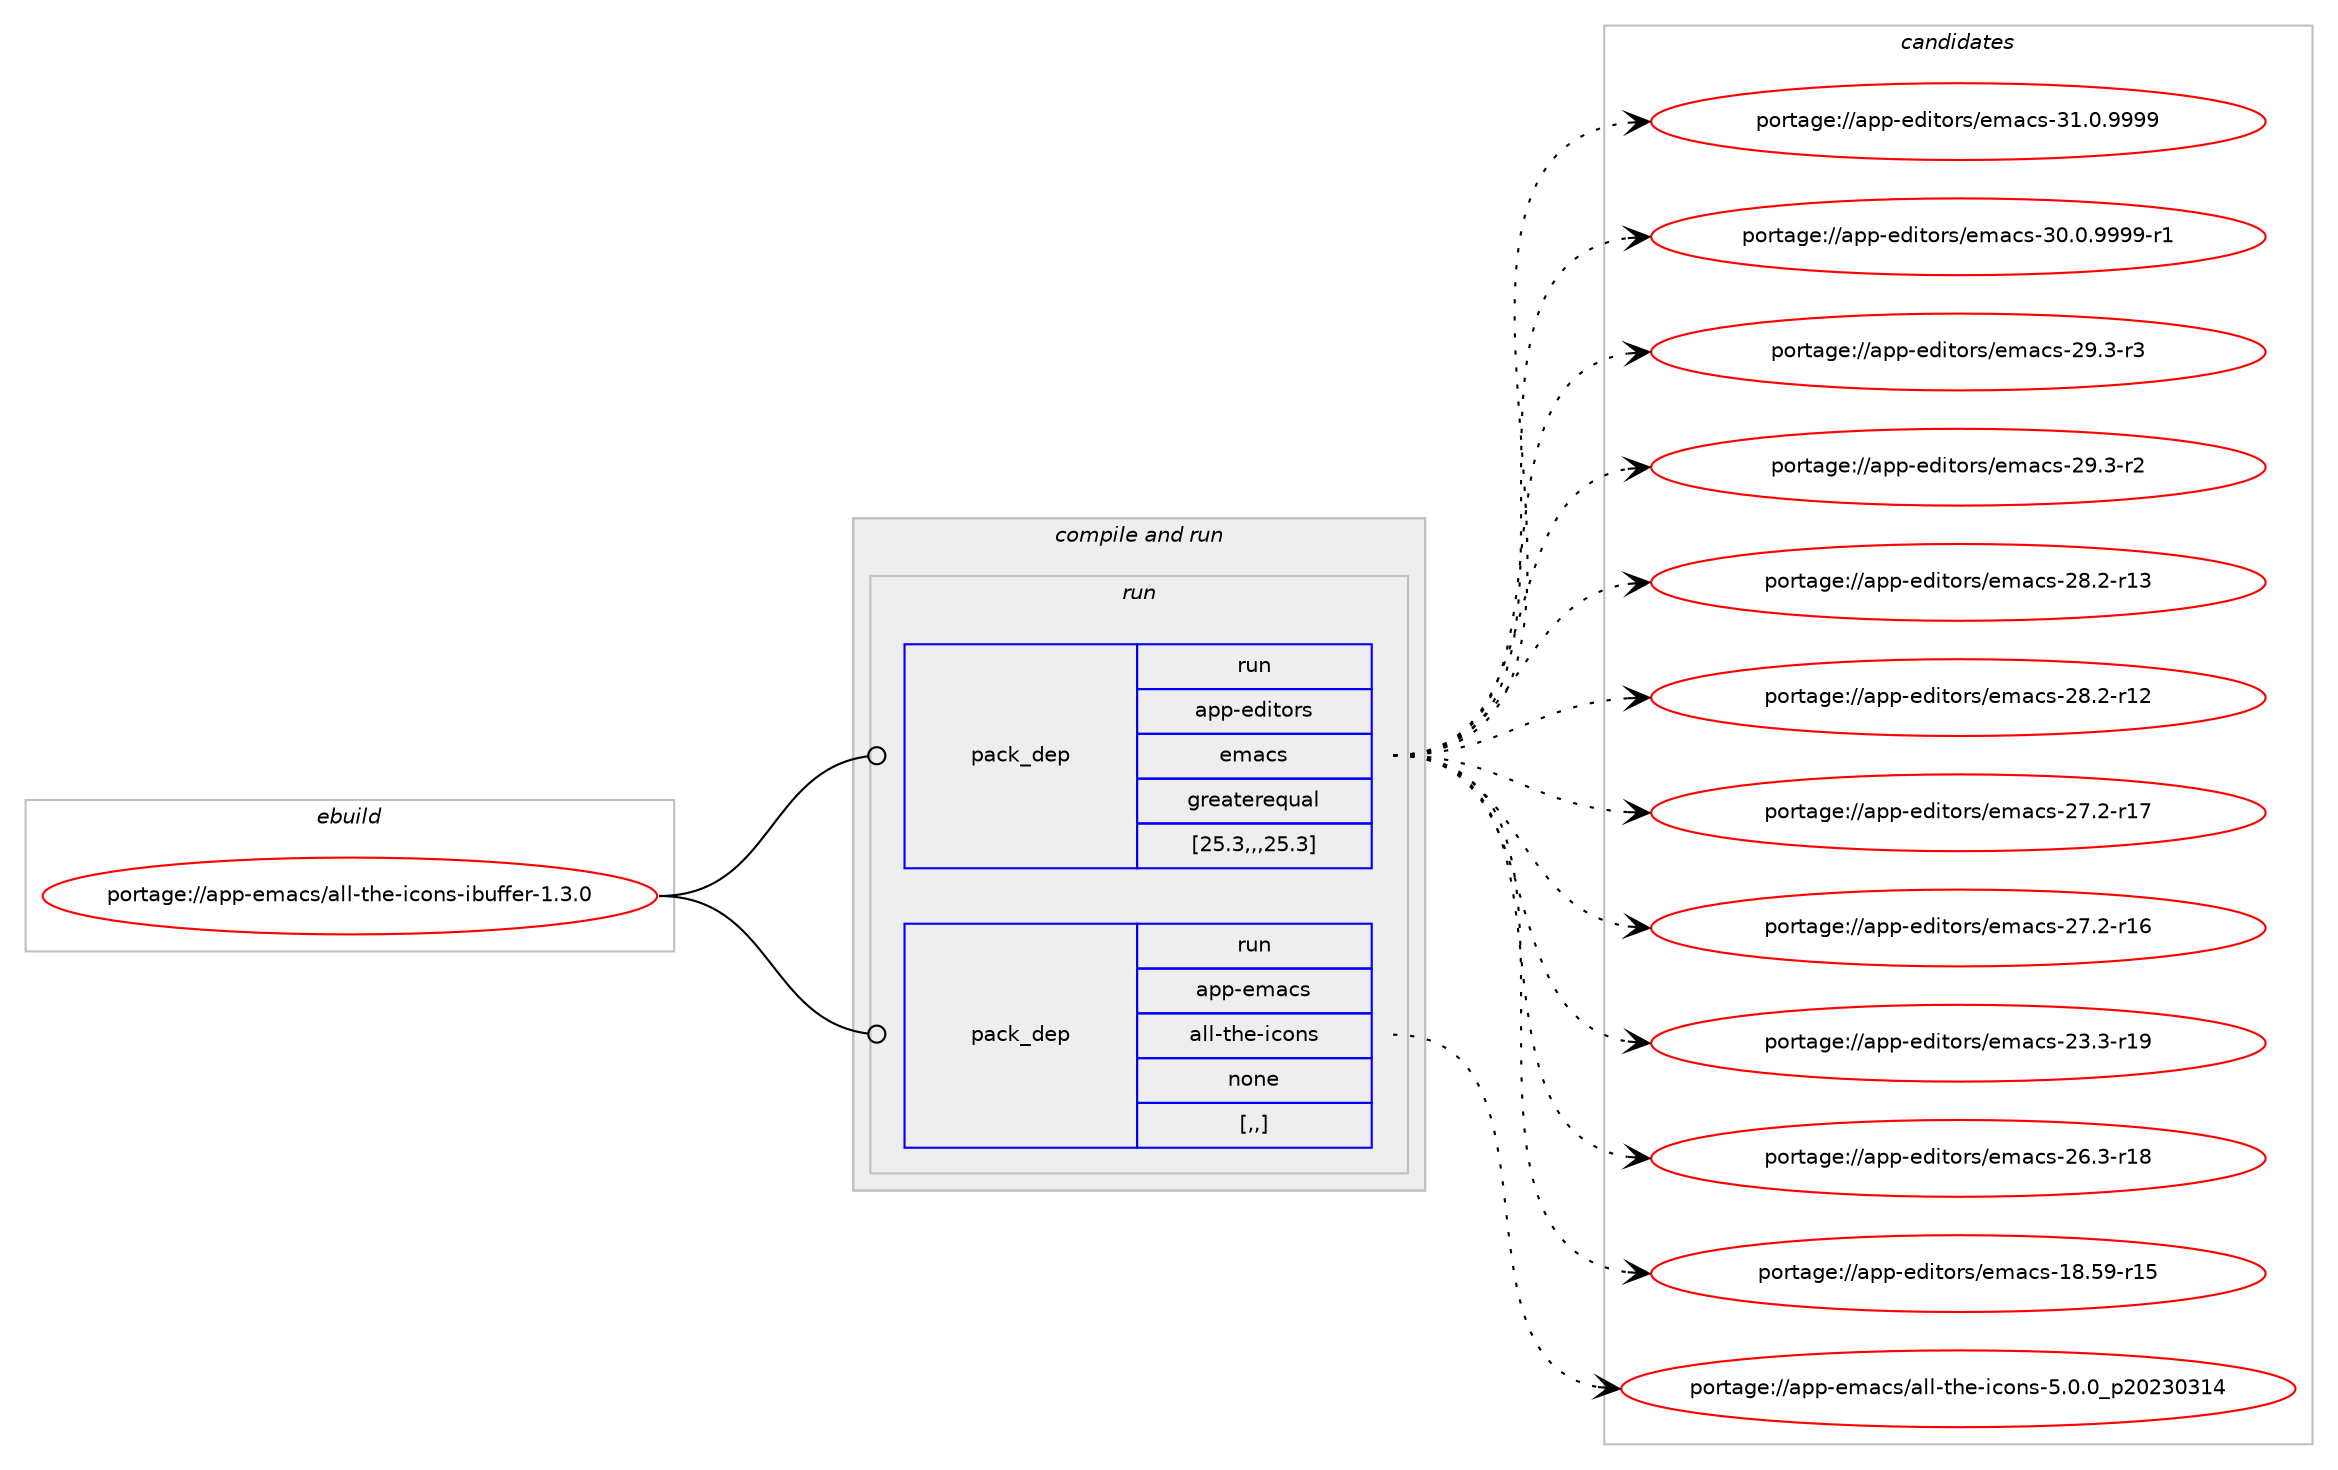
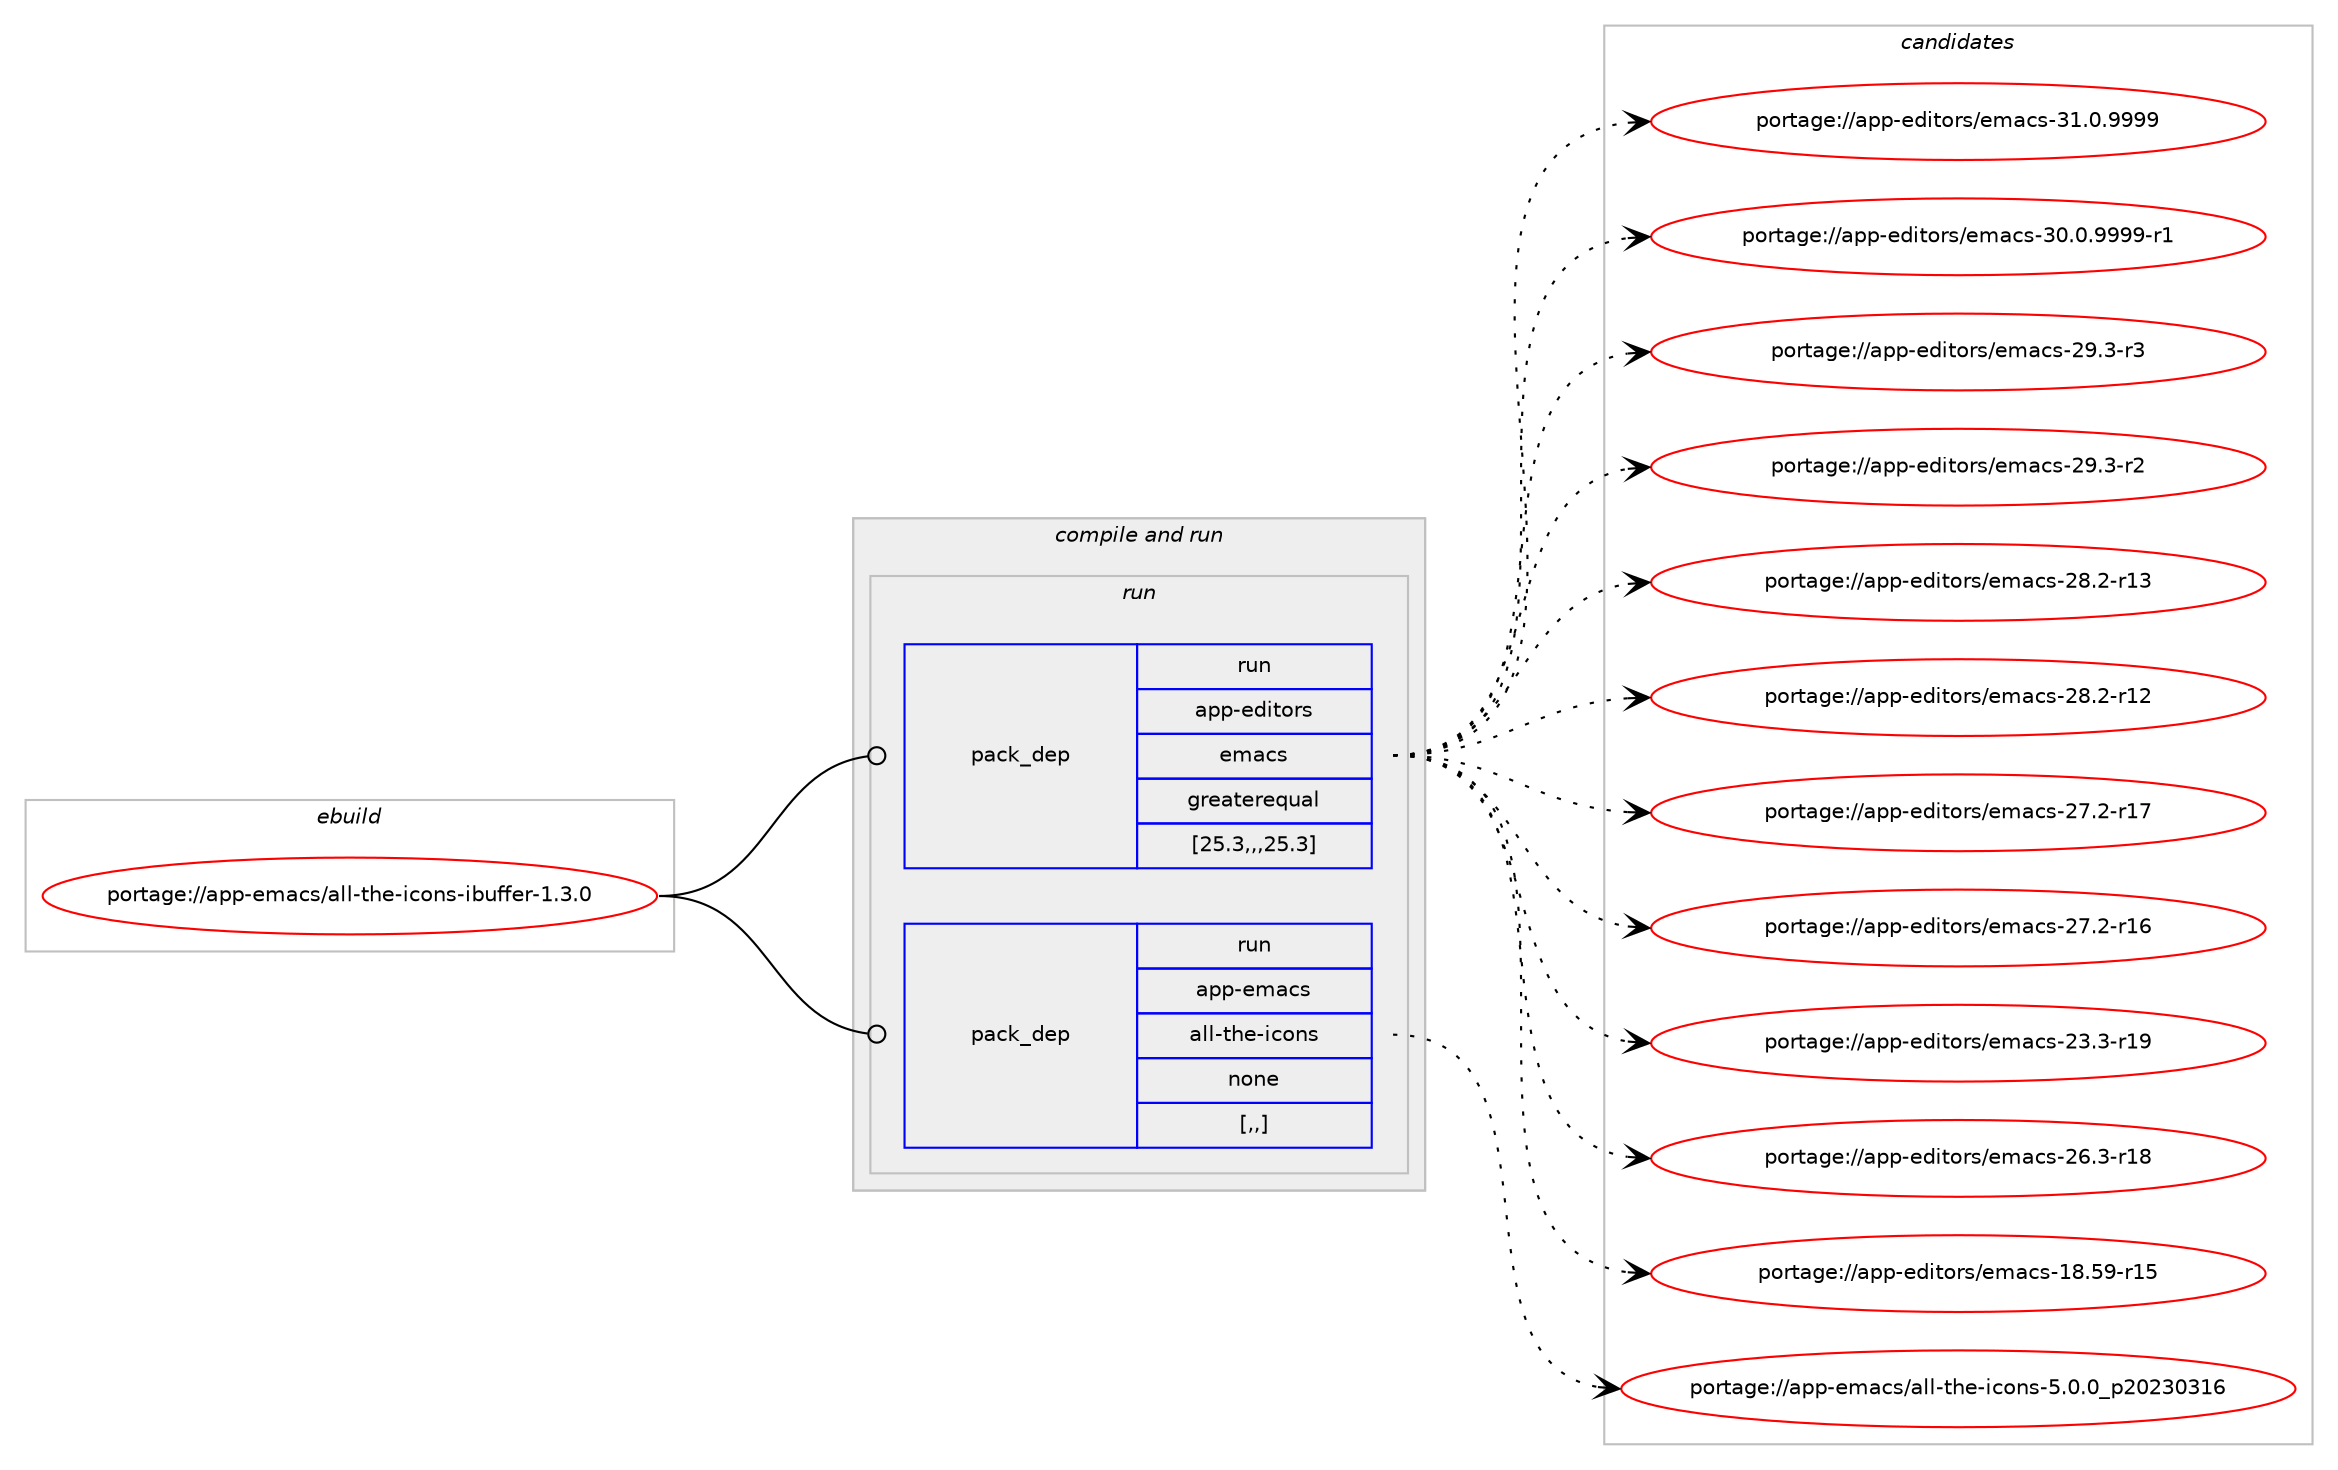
  digraph {
    compound=true
    concentrate=true
    fontname=Helvetica
    fontsize=10
    newrank=true
    rankdir=LR
    ranksep=1.5
    node [color=red fontname=Helvetica fontsize=10]
    edge [arrowhead=vee headport=w style=dotted tailport=e weight=100]
    n1 [label="portage://app-emacs/all-the-icons-ibuffer-1.3.0" width=4]
    n2 [color=blue label=<<TABLE BORDER="0" CELLBORDER="1" CELLSPACING="0" CELLPADDING="4" WIDTH="220"><TR><TD ROWSPAN="6" CELLPADDING="30">pack_dep</TD></TR><TR><TD WIDTH="110">run</TD></TR><TR><TD>app-editors</TD></TR><TR><TD>emacs</TD></TR><TR><TD>greaterequal</TD></TR><TR><TD>[25.3,,,25.3]</TD></TR></TABLE>> shape=none]
    n3 [color=blue label=<<TABLE BORDER="0" CELLBORDER="1" CELLSPACING="0" CELLPADDING="4" WIDTH="220"><TR><TD ROWSPAN="6" CELLPADDING="30">pack_dep</TD></TR><TR><TD WIDTH="110">run</TD></TR><TR><TD>app-emacs</TD></TR><TR><TD>all-the-icons</TD></TR><TR><TD>none</TD></TR><TR><TD>[,,]</TD></TR></TABLE>> shape=none]
    n4 [label="portage://app-editors/emacs-31.0.9999" width=4]
    n5 [label="portage://app-editors/emacs-30.0.9999-r1" width=4]
    n6 [label="portage://app-editors/emacs-29.3-r3" width=4]
    n7 [label="portage://app-editors/emacs-29.3-r2" width=4]
    n8 [label="portage://app-editors/emacs-28.2-r13" width=4]
    n9 [label="portage://app-editors/emacs-28.2-r12" width=4]
    n10 [label="portage://app-editors/emacs-27.2-r17" width=4]
    n11 [label="portage://app-editors/emacs-27.2-r16" width=4]
    n12 [label="portage://app-editors/emacs-23.3-r19" width=4]
    n13 [label="portage://app-editors/emacs-26.3-r18" width=4]
    n14 [label="portage://app-editors/emacs-18.59-r15" width=4]
-   n15 [label="portage://app-emacs/all-the-icons-5.0.0_p20230314" width=4]
+   n15 [label="portage://app-emacs/all-the-icons-5.0.0_p20230316" width=4]
    subgraph cluster_1 {
      color=gray
      label=<<i>ebuild</i>>
      n1
    }
    subgraph cluster_2 {
      color=gray
      label=<<i>dependencies</i>>
      subgraph cluster_3 {
        color=gray
        fillcolor="#eeeeee"
        label=<<i>compile</i>>
        style=filled
      }
      subgraph cluster_4 {
        color=gray
        fillcolor="#eeeeee"
        label=<<i>compile and run</i>>
        style=filled
      }
      subgraph cluster_5 {
        color=gray
        fillcolor="#eeeeee"
        label=<<i>run</i>>
        style=filled
        subgraph sub_6 {
          color=gray
          fillcolor="#eeeeee"
          label=<<i>run</i>>
          style=filled
          n2
        }
        subgraph sub_7 {
          color=gray
          fillcolor="#eeeeee"
          label=<<i>run</i>>
          style=filled
          n3
        }
      }
    }
    subgraph cluster_8 {
      color=gray
      label=<<i>candidates</i>>
      rank=same
      subgraph sub_9 {
        color=black
        label=<<i>candidates</i>>
        nodesep=1
        rank=same
        n4
        n5
        n6
        n7
        n8
        n9
        n10
        n11
        n12
        n13
        n14
      }
      subgraph sub_10 {
        color=black
        label=<<i>candidates</i>>
        nodesep=1
        rank=same
        n15
      }
    }
    n1 -> n2 [arrowhead=odot style=solid weight=20]
    n1 -> n3 [arrowhead=odot style=solid weight=20]
    n2 -> n4
    n2 -> n5
    n2 -> n6
    n2 -> n7
    n2 -> n8
    n2 -> n9
    n2 -> n10
    n2 -> n11
    n2 -> n12
    n2 -> n13
    n2 -> n14
    n3 -> n15
  }
